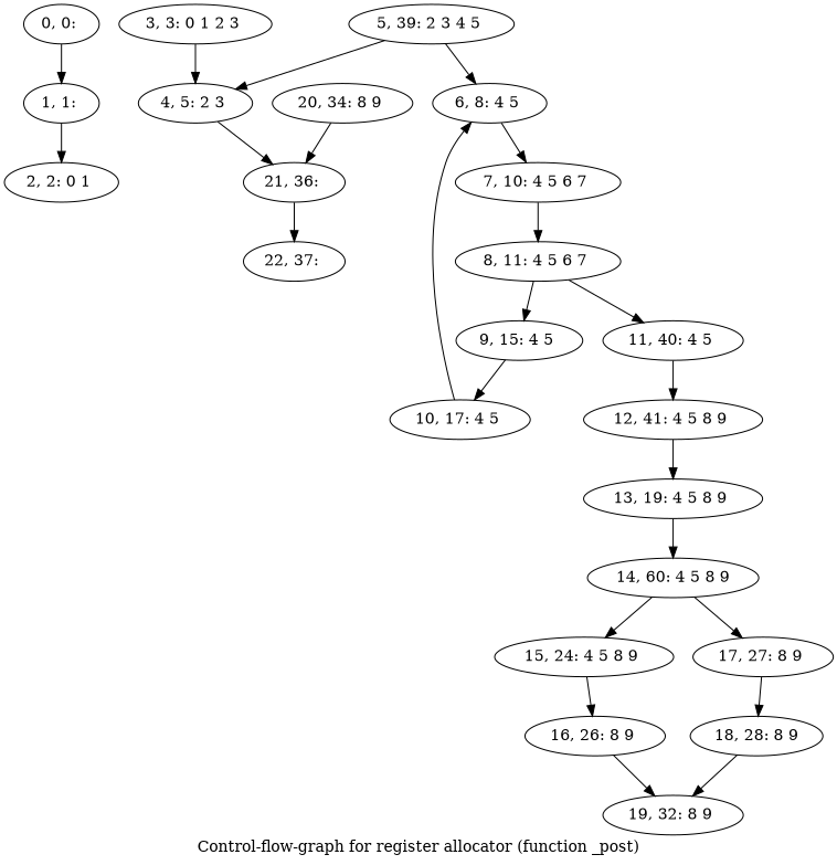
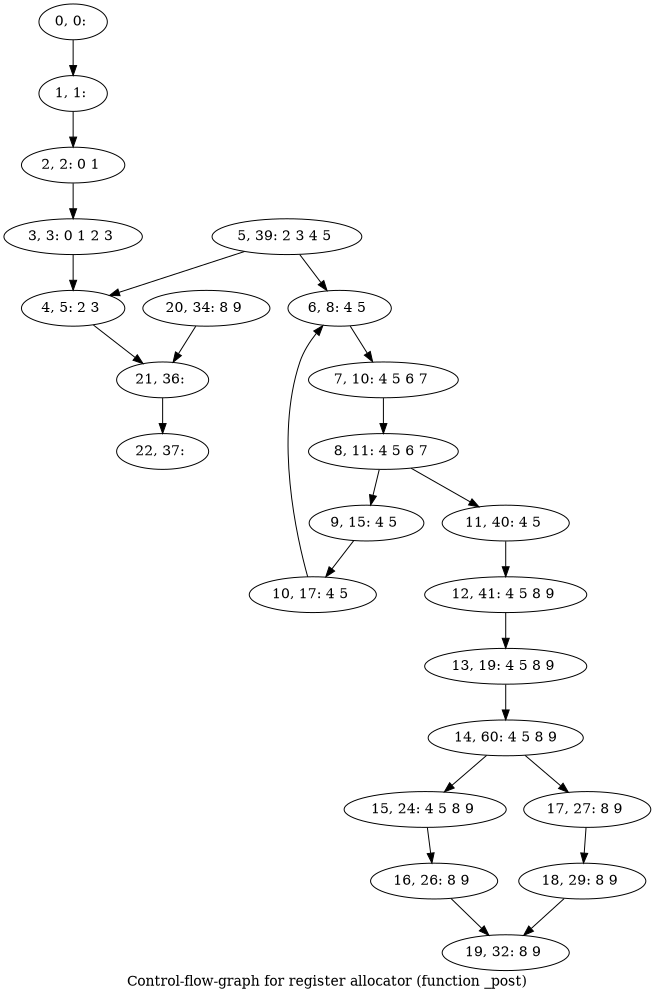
  digraph {
    fontname="DejaVu Serif"
    label="Control-flow-graph for register allocator (function _post)"
    node [fontname="DejaVu Serif"]
    edge [fontname="DejaVu Serif"]
    n1 [label="0, 0: "]
    n2 [label="1, 1: "]
    n3 [label="2, 2: 0 1 "]
    n4 [label="3, 3: 0 1 2 3 "]
    n5 [label="4, 5: 2 3 "]
    n6 [label="21, 36: "]
    n7 [label="5, 39: 2 3 4 5 "]
    n8 [label="6, 8: 4 5 "]
    n9 [label="22, 37: "]
    n10 [label="7, 10: 4 5 6 7 "]
    n11 [label="8, 11: 4 5 6 7 "]
    n12 [label="9, 15: 4 5 "]
    n13 [label="11, 40: 4 5 "]
    n14 [label="10, 17: 4 5 "]
    n15 [label="12, 41: 4 5 8 9 "]
    n16 [label="13, 19: 4 5 8 9 "]
    n17 [label="14, 60: 4 5 8 9"]
    n18 [label="15, 24: 4 5 8 9 "]
    n19 [label="17, 27: 8 9 "]
    n20 [label="16, 26: 8 9 "]
-   n21 [label="18, 28: 8 9"]
+   n21 [label="18, 29: 8 9 "]
    n22 [label="19, 32: 8 9 "]
    n23 [label="20, 34: 8 9 "]
    n1 -> n2
    n2 -> n3
+   n3 -> n4
    n4 -> n5
    n5 -> n6
    n6 -> n9
    n7 -> n5
    n7 -> n8
    n8 -> n10
    n10 -> n11
    n11 -> n12
    n11 -> n13
    n12 -> n14
    n13 -> n15
    n14 -> n8
    n15 -> n16
    n16 -> n17
    n17 -> n18
    n17 -> n19
    n18 -> n20
    n19 -> n21
    n20 -> n22
    n21 -> n22
    n23 -> n6
  }
